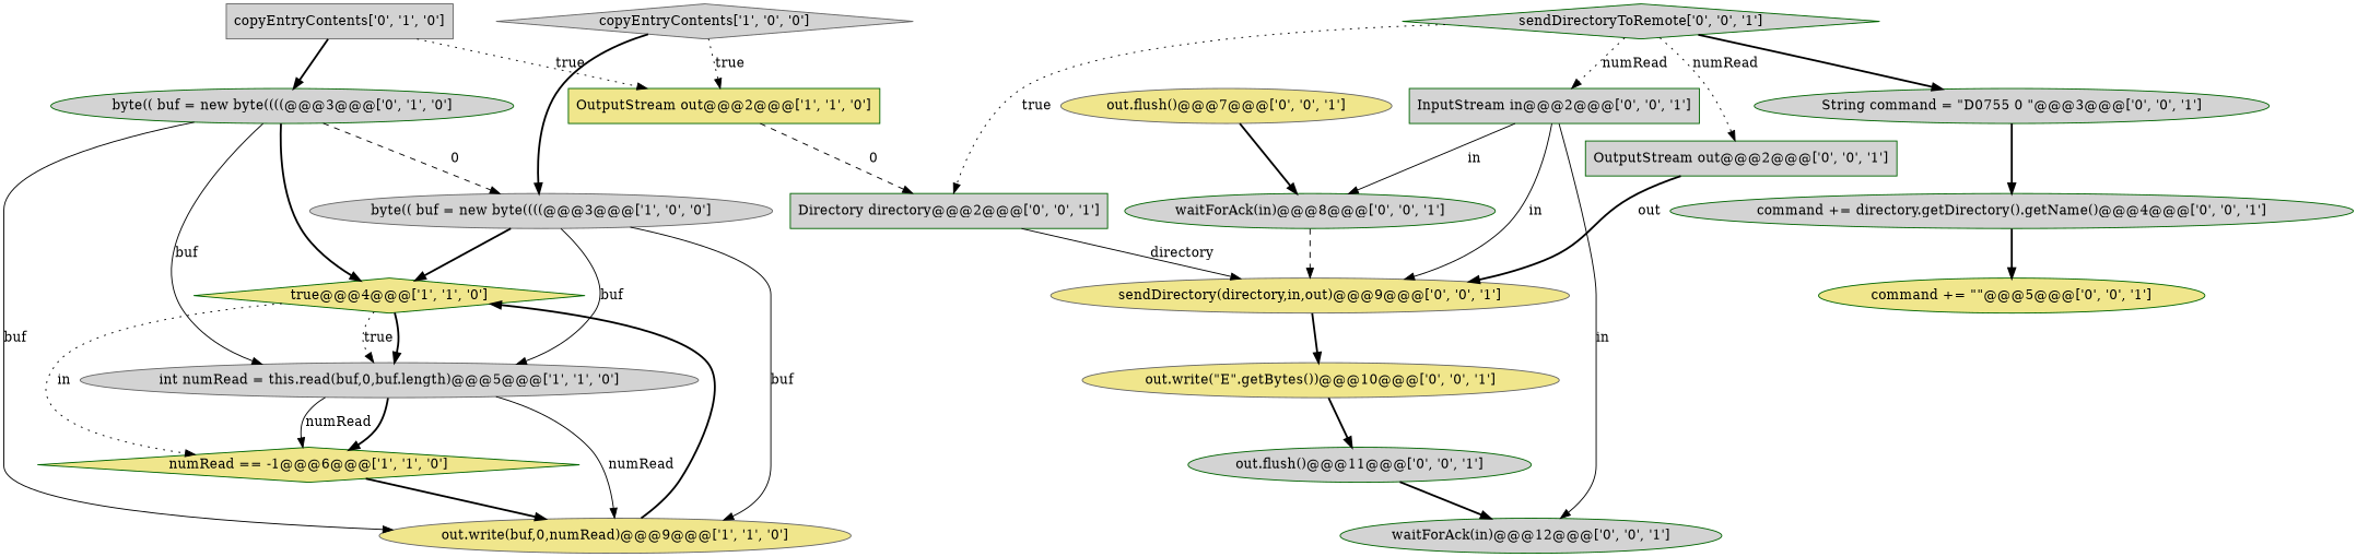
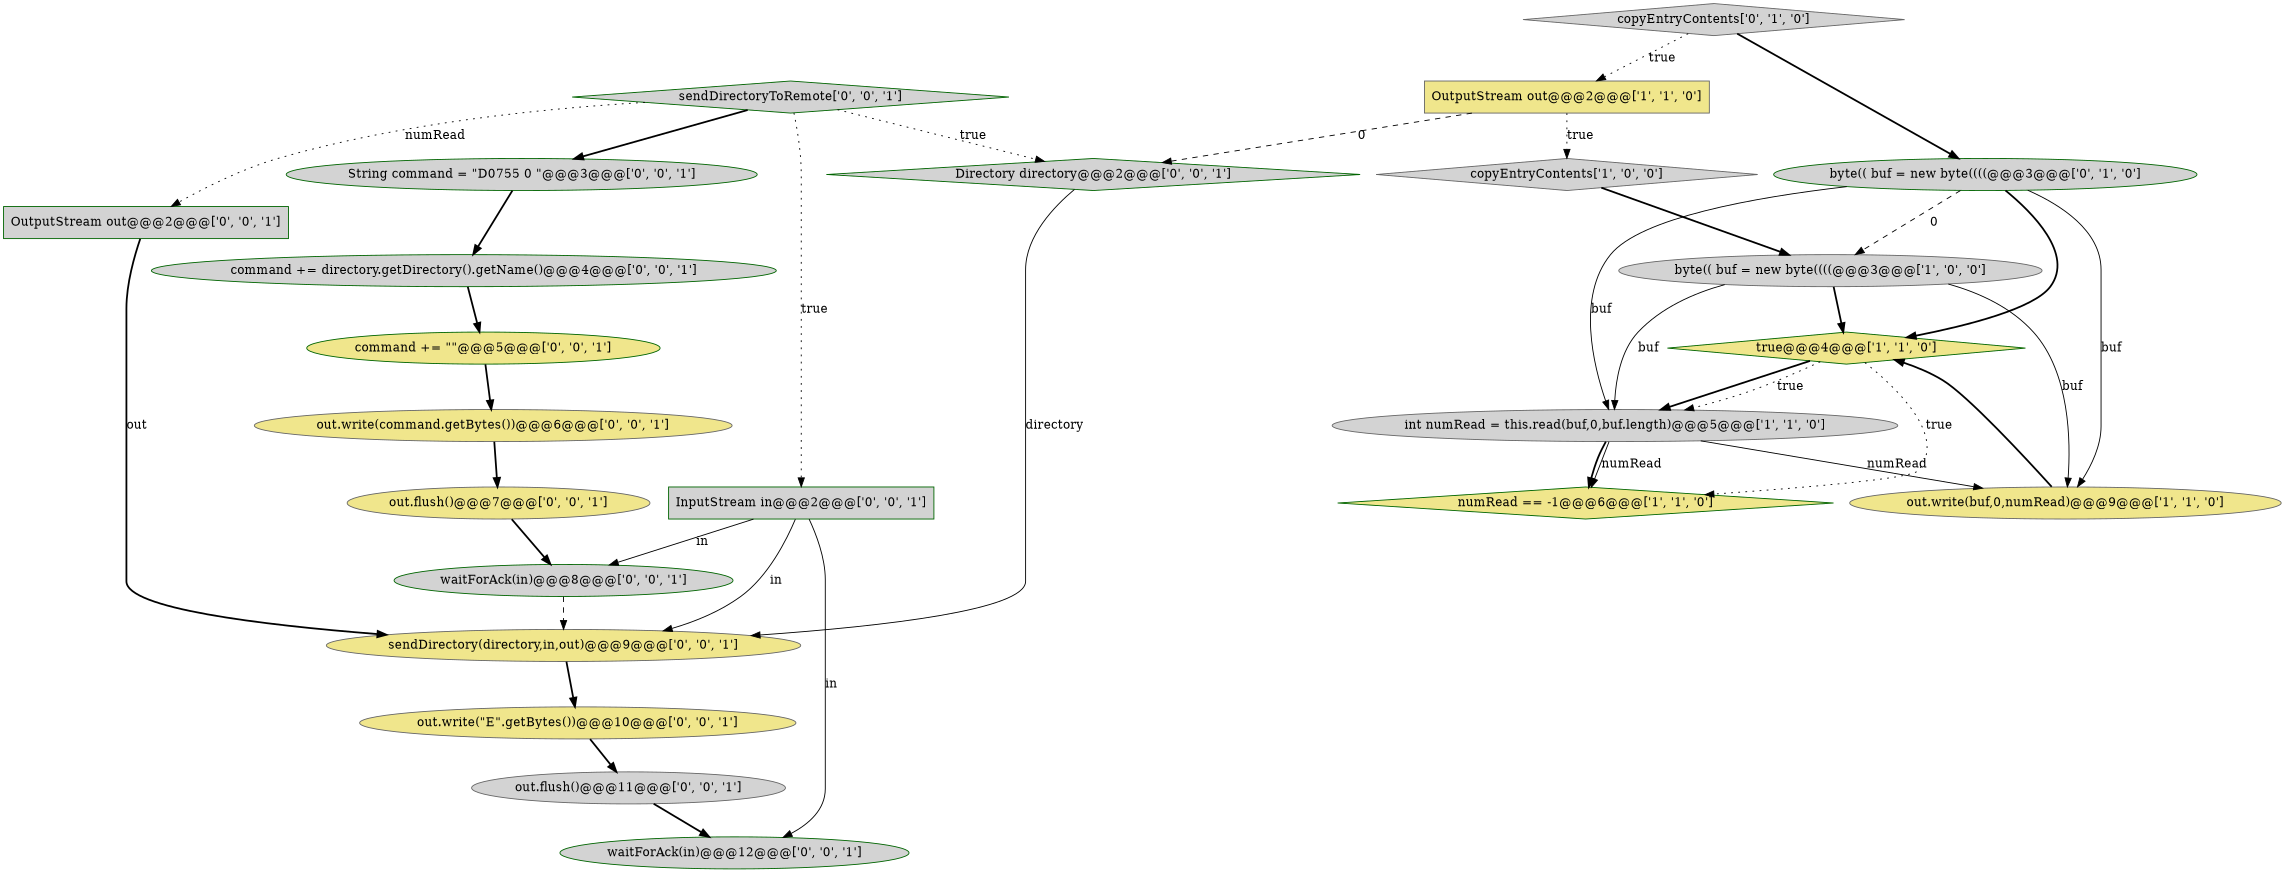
  digraph {
    node [color=darkgreen fillcolor=lightgrey shape=ellipse style=filled]
    edge [style=bold]
    n1 [label="String command = \"D0755 0 \"@@@3@@@['0', '0', '1']"]
    n2 [label="command += directory.getDirectory().getName()@@@4@@@['0', '0', '1']"]
    n3 [fillcolor=khaki label="command += \"\"@@@5@@@['0', '0', '1']"]
-   n4 [label="Directory directory@@@2@@@['0', '0', '1']" shape=box]
+   n4 [label="Directory directory@@@2@@@['0', '0', '1']" shape=diamond]
    n5 [color=gray40 fillcolor=khaki label="sendDirectory(directory,in,out)@@@9@@@['0', '0', '1']"]
    n6 [color=gray40 fillcolor=khaki label="out.write(\"E\".getBytes())@@@10@@@['0', '0', '1']"]
+   n7 [color=gray40 fillcolor=khaki label="out.write(command.getBytes())@@@6@@@['0', '0', '1']"]
    n8 [color=gray40 fillcolor=khaki label="out.flush()@@@7@@@['0', '0', '1']"]
    n9 [label="waitForAck(in)@@@8@@@['0', '0', '1']"]
    n10 [label="waitForAck(in)@@@12@@@['0', '0', '1']"]
    n11 [color=gray40 label="byte(( buf = new byte((((@@@3@@@['1', '0', '0']"]
    n12 [fillcolor=khaki label="true@@@4@@@['1', '1', '0']" shape=diamond]
    n13 [color=gray40 label="int numRead = this.read(buf,0,buf.length)@@@5@@@['1', '1', '0']"]
    n14 [color=gray40 fillcolor=khaki label="out.write(buf,0,numRead)@@@9@@@['1', '1', '0']"]
    n15 [label="byte(( buf = new byte((((@@@3@@@['0', '1', '0']"]
    n16 [fillcolor=khaki label="numRead == -1@@@6@@@['1', '1', '0']" shape=diamond]
    n17 [label="OutputStream out@@@2@@@['0', '0', '1']" shape=box]
-   n18 [color=gray40 label="copyEntryContents['0', '1', '0']" shape=box]
-   n19 [fillcolor=khaki label="OutputStream out@@@2@@@['1', '1', '0']" shape=box]
-   n20 [label="out.flush()@@@11@@@['0', '0', '1']"]
+   n18 [color=gray40 label="copyEntryContents['0', '1', '0']" shape=diamond]
+   n19 [color=gray40 fillcolor=khaki label="OutputStream out@@@2@@@['1', '1', '0']" shape=box]
+   n20 [color=gray40 label="out.flush()@@@11@@@['0', '0', '1']"]
    n21 [color=gray40 label="copyEntryContents['1', '0', '0']" shape=diamond]
    n22 [label="InputStream in@@@2@@@['0', '0', '1']" shape=box]
    n23 [label="sendDirectoryToRemote['0', '0', '1']" shape=diamond]
    n1 -> n2
    n2 -> n3
+   n3 -> n7
    n4 -> n5 [label=directory style=solid]
    n5 -> n6
    n6 -> n20
+   n7 -> n8
    n8 -> n9
    n9 -> n5 [style=dashed]
    n11 -> n12
    n11 -> n13 [label=buf style=solid]
    n11 -> n14 [label=buf style=solid]
    n12 -> n13
    n12 -> n13 [label=true style=dotted]
-   n12 -> n16 [label=in style=dotted]
+   n12 -> n16 [label=true style=dotted]
    n13 -> n14 [label=numRead style=solid]
    n13 -> n16
    n13 -> n16 [label=numRead style=solid]
    n14 -> n12
    n15 -> n11 [label=0 style=dashed]
    n15 -> n12
    n15 -> n13 [label=buf style=solid]
    n15 -> n14 [label=buf style=solid]
-   n16 -> n14
    n17 -> n5 [label=out]
    n18 -> n15
    n18 -> n19 [label=true style=dotted]
    n19 -> n4 [label=0 style=dashed]
    n20 -> n10
    n21 -> n11
-   n21 -> n19 [label=true style=dotted]
+   n19 -> n21 [label=true style=dotted]
    n22 -> n5 [label=in style=solid]
    n22 -> n9 [label=in style=solid]
    n22 -> n10 [label=in style=solid]
    n23 -> n1
    n23 -> n4 [label=true style=dotted]
    n23 -> n17 [label=numRead style=dotted]
-   n23 -> n22 [label=numRead style=dotted]
+   n23 -> n22 [label=true style=dotted]
  }
